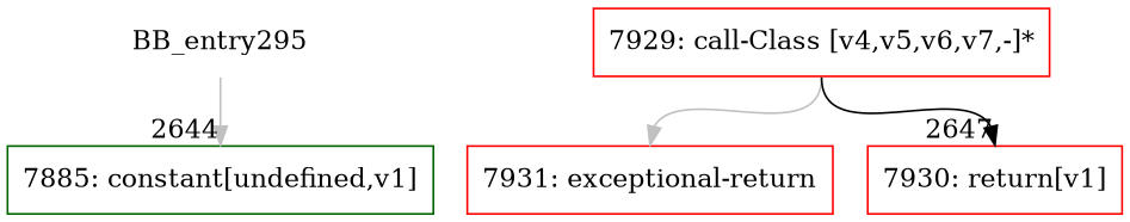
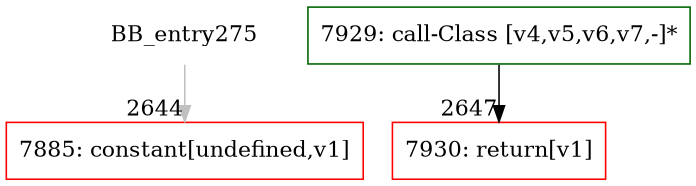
  digraph {
    rankdir=TD
    node [color=darkgreen shape=record]
    edge [color=gray headport=n tailport=s]
-   BB_entry275 [shape=none label=BB_entry295]
-   n2 [label="{7885: constant[undefined,v1]}"]
-   n3 [color=red label="{7929: call-Class [v4,v5,v6,v7,-]*}"]
-   n4 [color=red label="{7931: exceptional-return}"]
+   BB_entry275 [shape=none]
+   n2 [color=red label="{7885: constant[undefined,v1]}"]
+   n3 [label="{7929: call-Class [v4,v5,v6,v7,-]*}"]
    n5 [color=red label="{7930: return[v1]}"]
    BB_entry275 -> n2 [headlabel="    2644"]
-   n3 -> n4
    n3 -> n5 [headlabel="      2647" color=""]
  }
